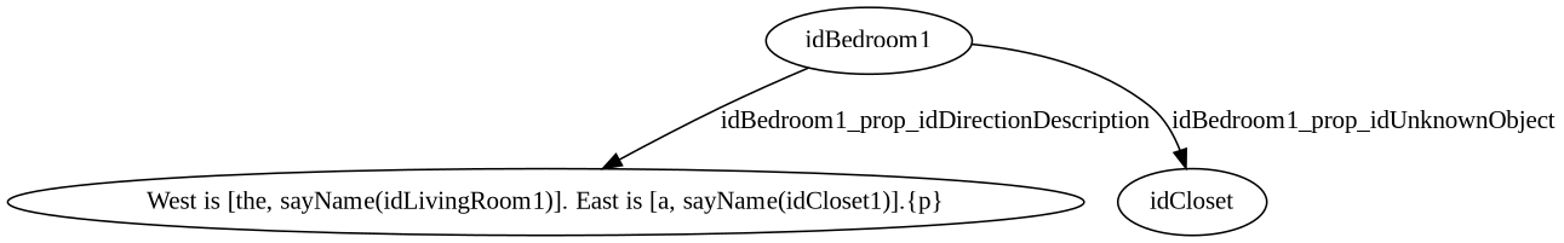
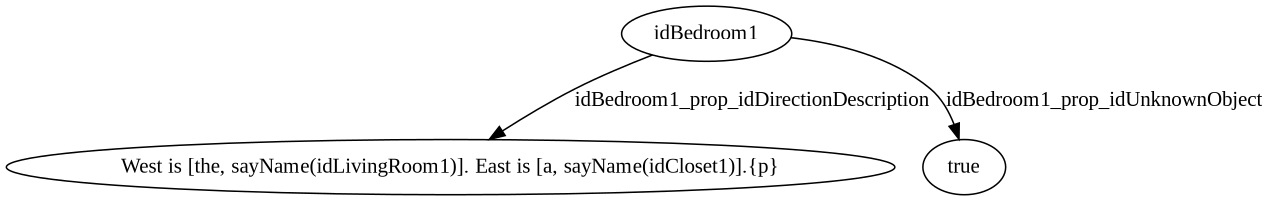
  strict digraph {
    fontname="Liberation Serif"
    node [fontname="Liberation Serif"]
    edge [edge_type=property fontname="Liberation Serif"]
    idBedroom1 [node_type=entity_node root=root]
    "West is [the, sayName(idLivingRoom1)]. East is [a, sayName(idCloset1)].{p}"
-   true [label=idCloset]
+   true
    idBedroom1 -> "West is [the, sayName(idLivingRoom1)]. East is [a, sayName(idCloset1)].{p}" [label=idBedroom1_prop_idDirectionDescription]
    idBedroom1 -> true [label=idBedroom1_prop_idUnknownObject]
  }
